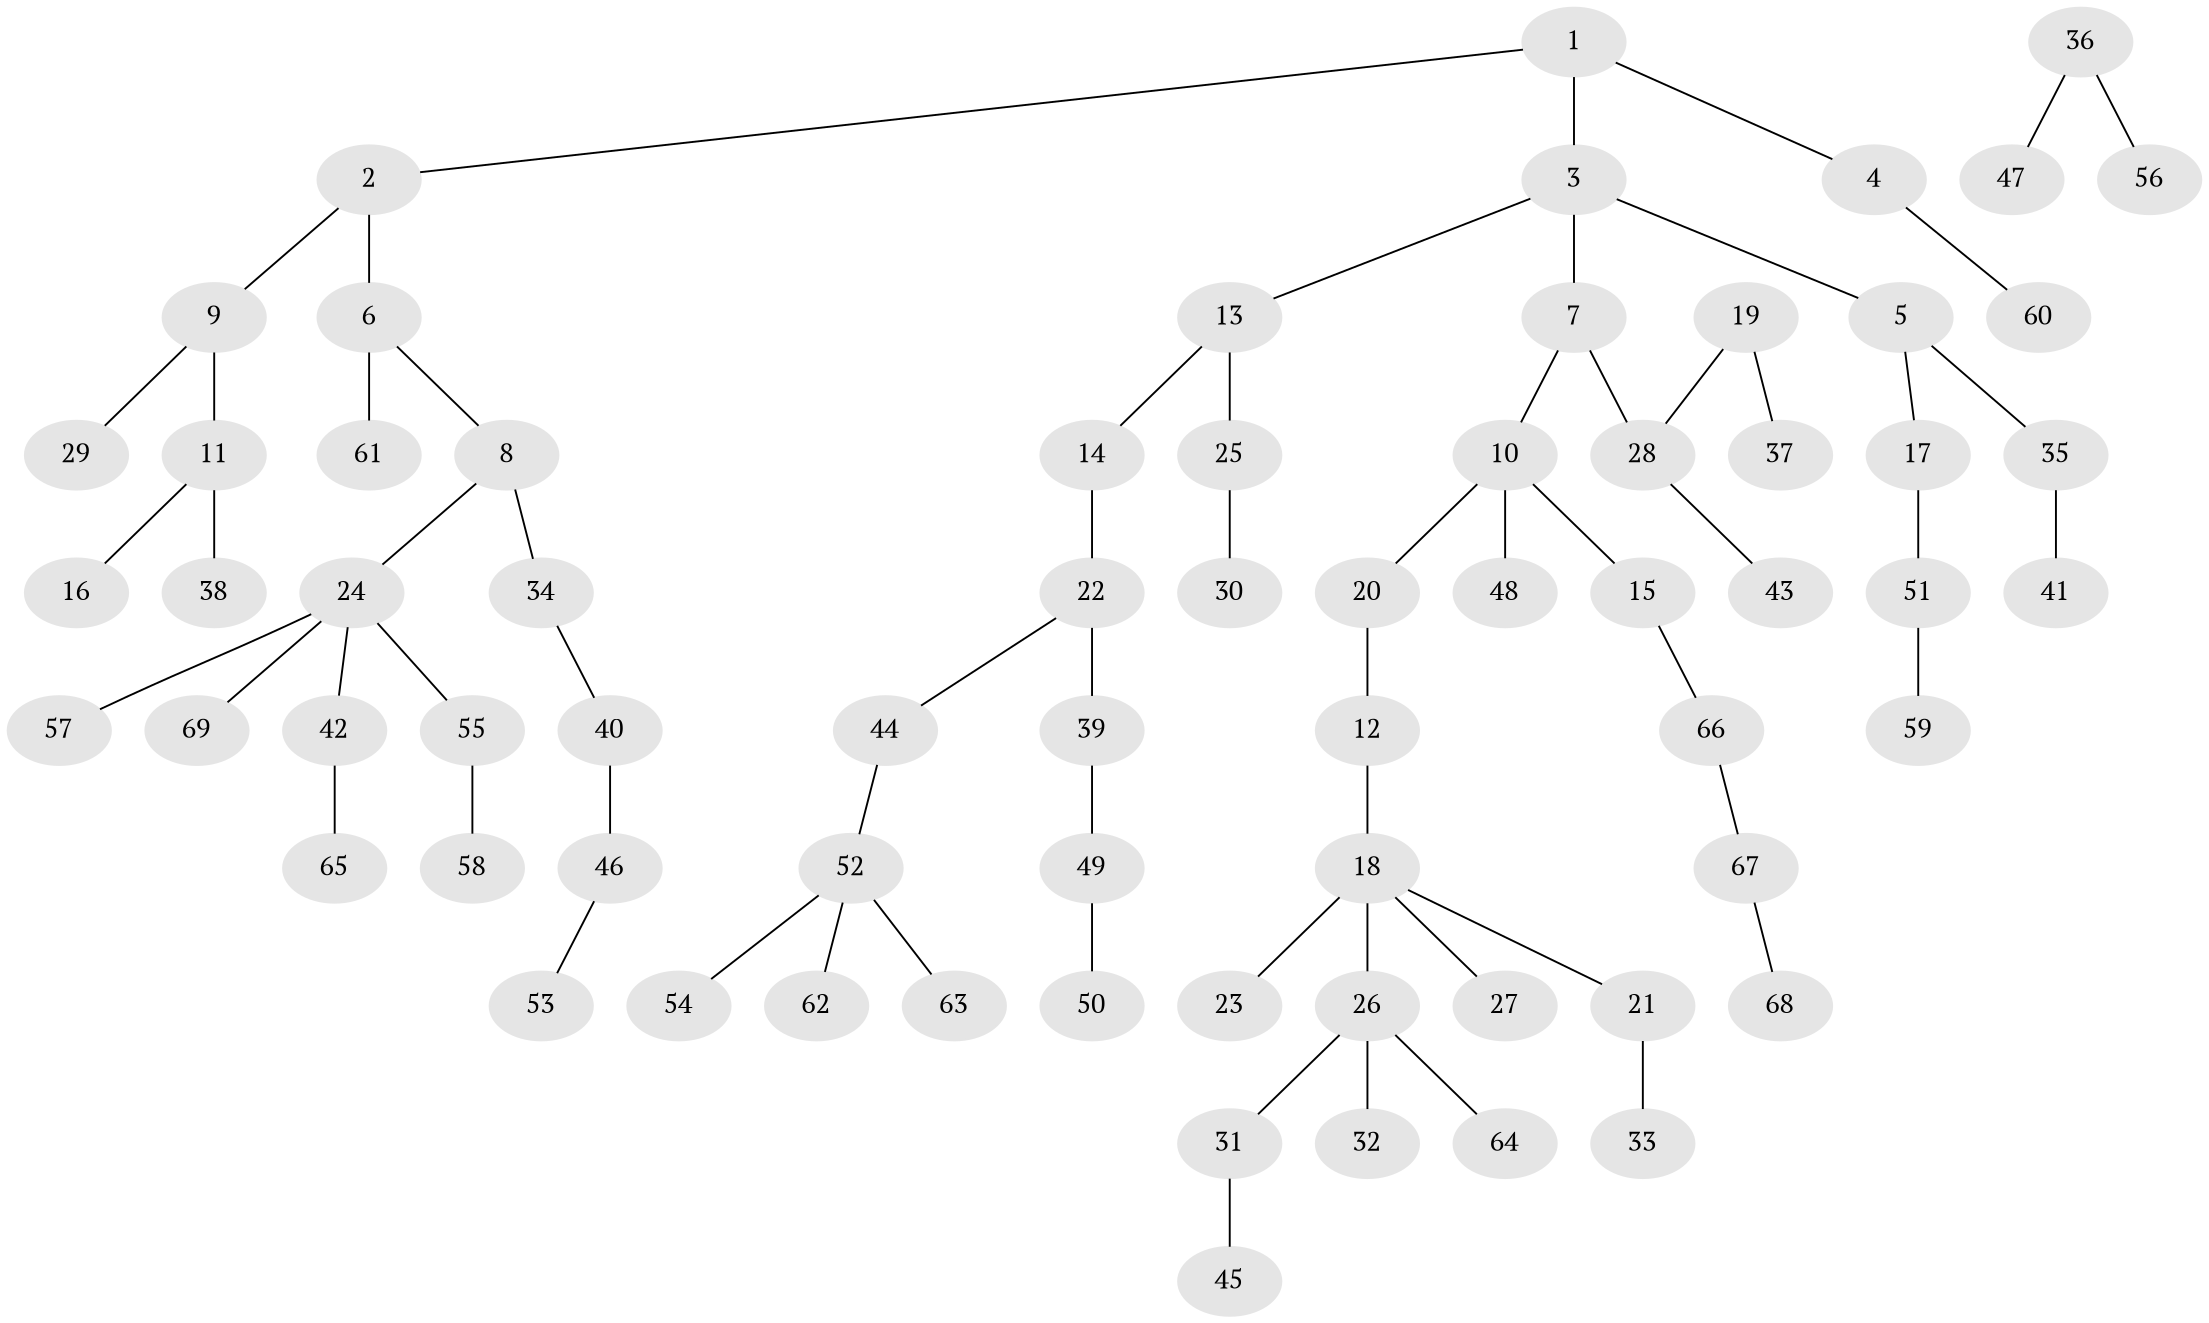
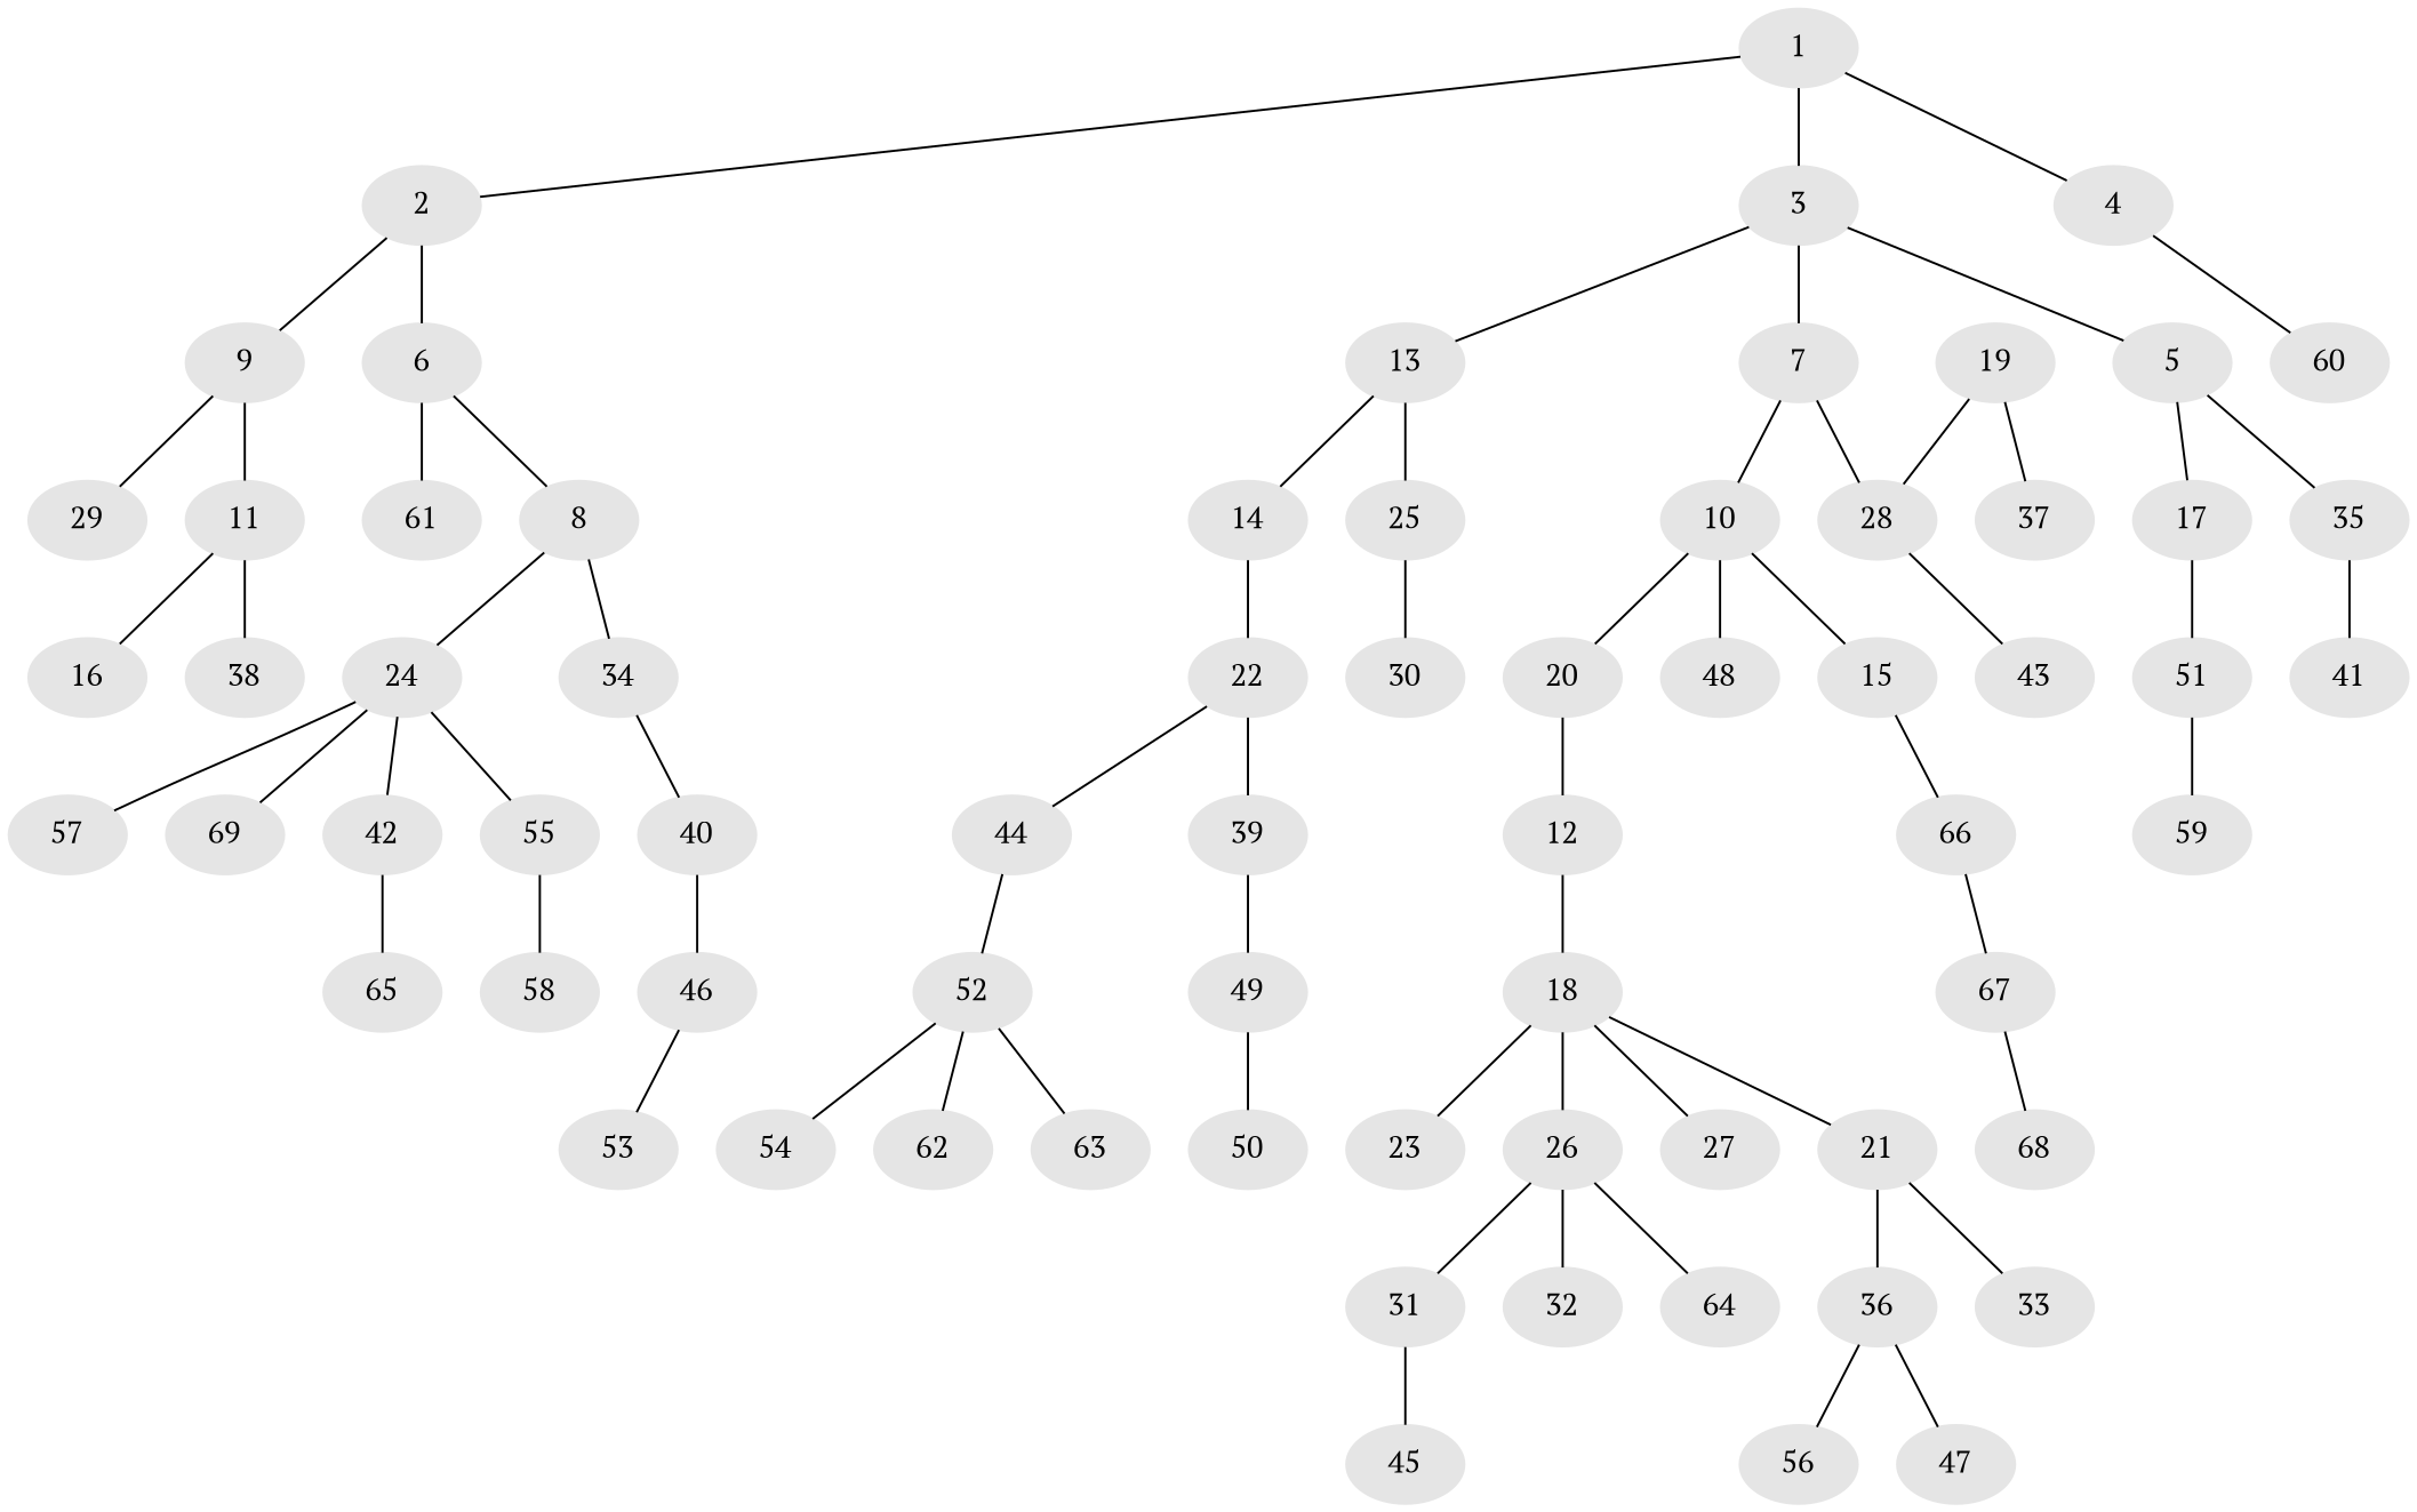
  graph {
    fontname="PT Serif"
    node [color=gray90 fontname="PT Serif" style=filled]
    edge [fontname="PT Serif" weight=1.0]
    1
    2
    3
    4
    6
    9
    5
    7
    13
    60
    8
    61
    11
    29
    17
    35
    10
    28
    14
    25
    51
    41
    24
    34
    15
    20
    48
    19
    37
    42
    55
    57
    69
    40
    16
    38
    12
    18
    66
    21
    23
    26
    27
    22
    30
    39
    44
    67
    59
    33
    36
    31
    32
    64
    43
    47
    56
    49
    52
    65
    58
    45
    46
    50
    53
    54
    62
    63
    68
    1 -- 2
    1 -- 3
    1 -- 4
    2 -- 6
    2 -- 9
    3 -- 5
    3 -- 7
    3 -- 13
    4 -- 60
    6 -- 8
    6 -- 61 [weight=3.0]
    9 -- 11
    9 -- 29
    5 -- 17
    5 -- 35
    7 -- 10
    7 -- 28
    13 -- 14
    13 -- 25
    8 -- 24
    8 -- 34
    11 -- 16
    11 -- 38
    17 -- 51
    35 -- 41
    10 -- 15
    10 -- 20
    10 -- 48
    28 -- 43
    14 -- 22
    25 -- 30
    51 -- 59
    24 -- 42
    24 -- 55
    24 -- 57
    24 -- 69
    34 -- 40
    15 -- 66
    20 -- 12
    19 -- 28
    19 -- 37
    42 -- 65
    55 -- 58
    40 -- 46
    12 -- 18
    18 -- 21
    18 -- 23
    18 -- 26
    18 -- 27
    66 -- 67
    21 -- 33
+   21 -- 36
    26 -- 31
    26 -- 32
    26 -- 64
    22 -- 39
    22 -- 44
    39 -- 49
    44 -- 52
    67 -- 68
    36 -- 47
    36 -- 56
    31 -- 45
    49 -- 50
    52 -- 54
    52 -- 62
    52 -- 63
    46 -- 53
  }
